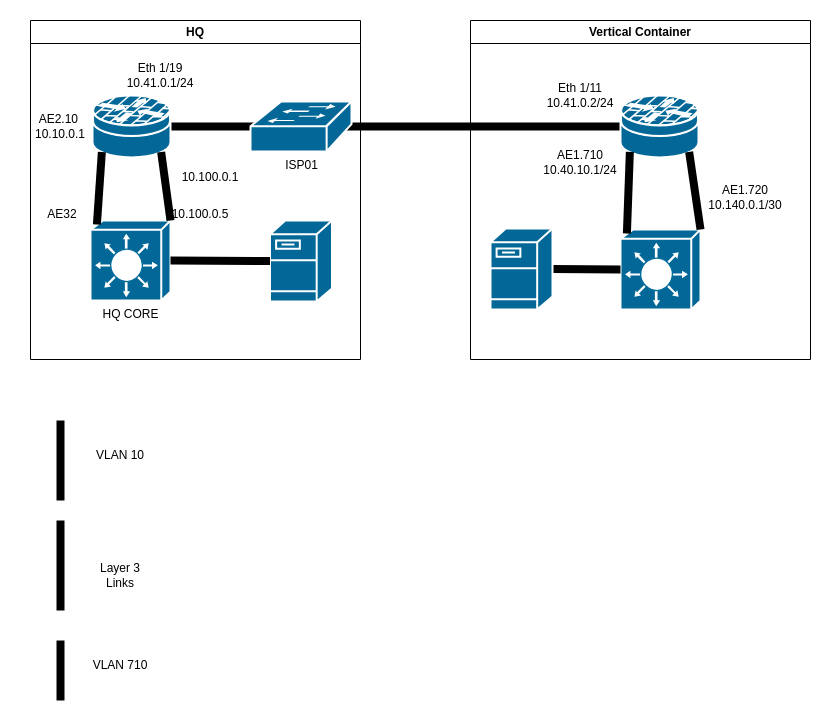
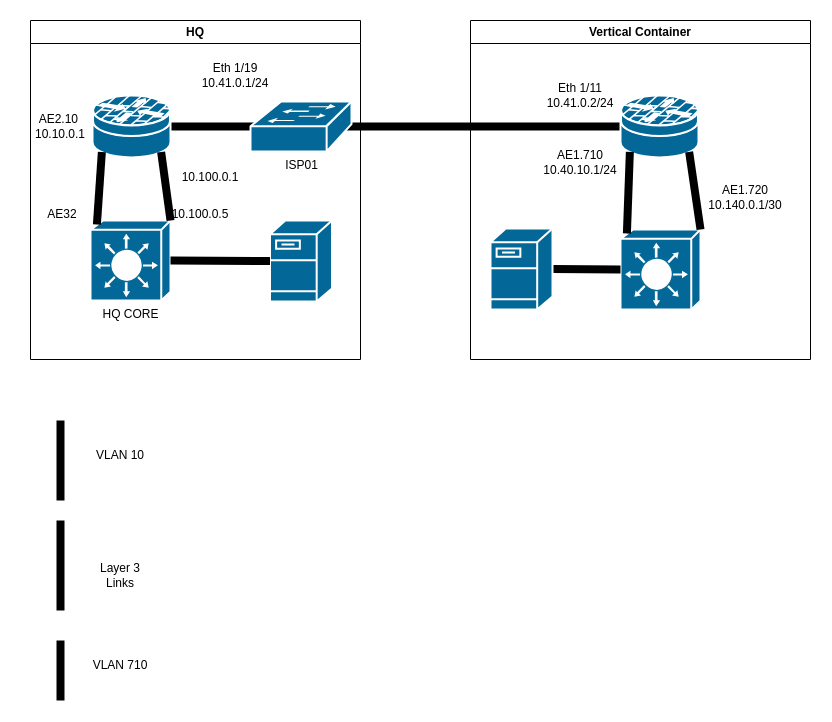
  <mxCell id="0" />
  <mxCell id="1" parent="0" />
  <mxCell id="2" value="" style="endArrow=none;html=1;rounded=0;entryX=1;entryY=0.5;entryDx=0;entryDy=0;exitX=0;exitY=0.5;exitDx=0;exitDy=0;exitPerimeter=0;entryPerimeter=0;strokeColor=light-dark(#000000,#6666FF);strokeWidth=8;" edge="1" parent="1" source="3" target="6"><mxGeometry width="50" height="50" relative="1" as="geometry"><mxPoint x="489" y="179" as="sourcePoint" /><mxPoint x="480" y="110" as="targetPoint" /></mxGeometry></mxCell>
  <mxCell id="3" value="" style="shape=mxgraph.cisco.security.router_firewall;sketch=0;html=1;pointerEvents=1;dashed=0;fillColor=#036897;strokeColor=#ffffff;strokeWidth=2;verticalLabelPosition=bottom;verticalAlign=top;align=center;outlineConnect=0;" parent="1" vertex="1"><mxGeometry x="620" y="95" width="78" height="62" as="geometry" /></mxCell>
  <mxCell id="4" value="HQ" style="swimlane;whiteSpace=wrap;html=1;" parent="1" vertex="1"><mxGeometry x="30" y="20" width="330" height="339" as="geometry" /></mxCell>
  <mxCell id="5" value="ISP01" style="shape=mxgraph.cisco.switches.workgroup_switch;sketch=0;html=1;pointerEvents=1;dashed=0;fillColor=#036897;strokeColor=#ffffff;strokeWidth=2;verticalLabelPosition=bottom;verticalAlign=top;align=center;outlineConnect=0;" parent="4" vertex="1"><mxGeometry x="220.0" y="81" width="101" height="50" as="geometry" /></mxCell>
  <mxCell id="6" value="" style="shape=mxgraph.cisco.security.router_firewall;sketch=0;html=1;pointerEvents=1;dashed=0;fillColor=#036897;strokeColor=#ffffff;strokeWidth=2;verticalLabelPosition=bottom;verticalAlign=top;align=center;outlineConnect=0;" parent="4" vertex="1"><mxGeometry x="62.0" y="75" width="78" height="62" as="geometry" /></mxCell>
  <mxCell id="7" value="HQ CORE&lt;div&gt;&lt;br&gt;&lt;/div&gt;" style="shape=mxgraph.cisco.switches.layer_3_switch;sketch=0;html=1;pointerEvents=1;dashed=0;fillColor=#036897;strokeColor=#ffffff;strokeWidth=2;verticalLabelPosition=bottom;verticalAlign=top;align=center;outlineConnect=0;" parent="4" vertex="1"><mxGeometry x="60" y="200" width="80" height="80" as="geometry" /></mxCell>
  <mxCell id="8" value="" style="endArrow=none;html=1;rounded=0;entryX=0.88;entryY=0.91;entryDx=0;entryDy=0;exitX=1;exitY=0;exitDx=0;exitDy=0;exitPerimeter=0;entryPerimeter=0;strokeColor=light-dark(#000000,#6666FF);strokeWidth=8;" edge="1" parent="4" source="7" target="6"><mxGeometry width="50" height="50" relative="1" as="geometry"><mxPoint x="372" y="269" as="sourcePoint" /><mxPoint x="422" y="219" as="targetPoint" /></mxGeometry></mxCell>
  <mxCell id="9" value="10.100.0.5" style="text;html=1;align=center;verticalAlign=middle;whiteSpace=wrap;rounded=0;" vertex="1" parent="4"><mxGeometry x="140" y="179" width="60" height="30" as="geometry" /></mxCell>
  <mxCell id="10" value="10.100.0.1" style="text;html=1;align=center;verticalAlign=middle;whiteSpace=wrap;rounded=0;" vertex="1" parent="4"><mxGeometry x="150" y="142" width="60" height="30" as="geometry" /></mxCell>
  <mxCell id="11" value="" style="endArrow=none;html=1;rounded=0;entryX=0.12;entryY=0.91;entryDx=0;entryDy=0;exitX=0.08;exitY=0.05;exitDx=0;exitDy=0;exitPerimeter=0;entryPerimeter=0;strokeColor=light-dark(#000000,#FFB366);strokeWidth=8;" edge="1" parent="4" source="7" target="6"><mxGeometry width="50" height="50" relative="1" as="geometry"><mxPoint x="62" y="209" as="sourcePoint" /><mxPoint x="61" y="140" as="targetPoint" /></mxGeometry></mxCell>
  <mxCell id="12" value="AE2.10&amp;nbsp;&lt;div&gt;10.10.0.1&lt;/div&gt;" style="text;html=1;align=center;verticalAlign=middle;whiteSpace=wrap;rounded=0;" vertex="1" parent="4"><mxGeometry x="-10" y="81" width="80" height="50" as="geometry" /></mxCell>
- <mxCell id="13" value="Eth 1/19&lt;div&gt;10.41.0.1/24&lt;/div&gt;" style="text;html=1;align=center;verticalAlign=middle;whiteSpace=wrap;rounded=0;" vertex="1" parent="4"><mxGeometry x="90" y="40" width="80" height="30" as="geometry" /></mxCell>
+ <mxCell id="13" value="Eth 1/19&lt;div&gt;10.41.0.1/24&lt;/div&gt;" style="text;html=1;align=center;verticalAlign=middle;whiteSpace=wrap;rounded=0;" vertex="1" parent="4"><mxGeometry x="165" y="40" width="80" height="30" as="geometry" /></mxCell>
  <mxCell id="14" value="AE32" style="text;html=1;align=center;verticalAlign=middle;whiteSpace=wrap;rounded=0;" vertex="1" parent="4"><mxGeometry x="2" y="179" width="60" height="30" as="geometry" /></mxCell>
  <mxCell id="15" value="" style="shape=mxgraph.cisco.servers.fileserver;sketch=0;html=1;pointerEvents=1;dashed=0;fillColor=#036897;strokeColor=#ffffff;strokeWidth=2;verticalLabelPosition=bottom;verticalAlign=top;align=center;outlineConnect=0;" vertex="1" parent="4"><mxGeometry x="239.5" y="200" width="62" height="81" as="geometry" /></mxCell>
  <mxCell id="16" value="" style="endArrow=none;html=1;rounded=0;entryX=0;entryY=0.5;entryDx=0;entryDy=0;exitX=1;exitY=0.5;exitDx=0;exitDy=0;exitPerimeter=0;entryPerimeter=0;strokeColor=light-dark(#000000,#FFB366);strokeWidth=8;" edge="1" parent="4" source="7" target="15"><mxGeometry width="50" height="50" relative="1" as="geometry"><mxPoint x="170" y="363" as="sourcePoint" /><mxPoint x="175" y="290" as="targetPoint" /></mxGeometry></mxCell>
  <mxCell id="17" value="" style="endArrow=none;html=1;rounded=0;entryX=0.12;entryY=0.91;entryDx=0;entryDy=0;entryPerimeter=0;strokeColor=light-dark(#000000,#FFB366);strokeWidth=8;" edge="1" parent="1"><mxGeometry width="50" height="50" relative="1" as="geometry"><mxPoint x="60" y="500" as="sourcePoint" /><mxPoint x="60" y="420" as="targetPoint" /></mxGeometry></mxCell>
  <mxCell id="18" value="VLAN 10" style="text;html=1;align=center;verticalAlign=middle;whiteSpace=wrap;rounded=0;" vertex="1" parent="1"><mxGeometry x="90" y="440" width="60" height="30" as="geometry" /></mxCell>
  <mxCell id="19" value="" style="endArrow=none;html=1;rounded=0;strokeColor=light-dark(#000000,#6666FF);strokeWidth=8;" edge="1" parent="1"><mxGeometry width="50" height="50" relative="1" as="geometry"><mxPoint x="60" y="610" as="sourcePoint" /><mxPoint x="60" y="520" as="targetPoint" /></mxGeometry></mxCell>
  <mxCell id="20" value="Layer 3 Links" style="text;html=1;align=center;verticalAlign=middle;whiteSpace=wrap;rounded=0;" vertex="1" parent="1"><mxGeometry x="90" y="560" width="60" height="30" as="geometry" /></mxCell>
  <mxCell id="21" value="Eth 1/11&lt;div&gt;10.41.0.2/24&lt;/div&gt;" style="text;html=1;align=center;verticalAlign=middle;whiteSpace=wrap;rounded=0;" vertex="1" parent="1"><mxGeometry x="540" y="70" width="80" height="50" as="geometry" /></mxCell>
  <mxCell id="22" value="Vertical Container" style="swimlane;whiteSpace=wrap;html=1;" vertex="1" parent="1"><mxGeometry x="470" y="20" width="340" height="339" as="geometry" /></mxCell>
  <mxCell id="23" value="" style="shape=mxgraph.cisco.switches.layer_3_switch;sketch=0;html=1;pointerEvents=1;dashed=0;fillColor=#036897;strokeColor=#ffffff;strokeWidth=2;verticalLabelPosition=bottom;verticalAlign=top;align=center;outlineConnect=0;" vertex="1" parent="22"><mxGeometry x="150" y="209" width="80" height="80" as="geometry" /></mxCell>
  <mxCell id="24" value="AE1.710&lt;div&gt;10.40.10.1/24&lt;/div&gt;" style="text;html=1;align=center;verticalAlign=middle;whiteSpace=wrap;rounded=0;" vertex="1" parent="22"><mxGeometry x="70" y="117" width="80" height="50" as="geometry" /></mxCell>
  <mxCell id="25" value="AE1.720&lt;div&gt;10.140.0.1/30&lt;/div&gt;" style="text;html=1;align=center;verticalAlign=middle;whiteSpace=wrap;rounded=0;" vertex="1" parent="22"><mxGeometry x="240" y="157" width="70" height="40" as="geometry" /></mxCell>
  <mxCell id="26" value="" style="endArrow=none;html=1;rounded=0;strokeColor=light-dark(#000000,#CC0000);strokeWidth=8;entryX=0;entryY=0.5;entryDx=0;entryDy=0;entryPerimeter=0;exitX=1;exitY=0.5;exitDx=0;exitDy=0;exitPerimeter=0;" edge="1" parent="22" source="27" target="23"><mxGeometry width="50" height="50" relative="1" as="geometry"><mxPoint x="100" y="250" as="sourcePoint" /><mxPoint x="70" y="269" as="targetPoint" /></mxGeometry></mxCell>
  <mxCell id="27" value="" style="shape=mxgraph.cisco.servers.fileserver;sketch=0;html=1;pointerEvents=1;dashed=0;fillColor=#036897;strokeColor=#ffffff;strokeWidth=2;verticalLabelPosition=bottom;verticalAlign=top;align=center;outlineConnect=0;" vertex="1" parent="22"><mxGeometry x="20" y="208" width="62" height="81" as="geometry" /></mxCell>
  <mxCell id="28" value="" style="endArrow=none;html=1;rounded=0;exitX=1;exitY=0.5;exitDx=0;exitDy=0;exitPerimeter=0;strokeColor=light-dark(#000000,#CC0000);strokeWidth=8;" edge="1" parent="1"><mxGeometry width="50" height="50" relative="1" as="geometry"><mxPoint x="60" y="640" as="sourcePoint" /><mxPoint x="60" y="700" as="targetPoint" /></mxGeometry></mxCell>
  <mxCell id="29" value="VLAN 710" style="text;html=1;align=center;verticalAlign=middle;whiteSpace=wrap;rounded=0;" vertex="1" parent="1"><mxGeometry x="90" y="650" width="60" height="30" as="geometry" /></mxCell>
  <mxCell id="30" value="" style="endArrow=none;html=1;rounded=0;exitX=0.12;exitY=0.91;exitDx=0;exitDy=0;exitPerimeter=0;strokeColor=light-dark(#000000,#CC0000);strokeWidth=8;entryX=0.08;entryY=0.05;entryDx=0;entryDy=0;entryPerimeter=0;" edge="1" parent="1" source="3" target="23"><mxGeometry width="50" height="50" relative="1" as="geometry"><mxPoint x="610" y="159.5" as="sourcePoint" /><mxPoint x="610" y="219.5" as="targetPoint" /></mxGeometry></mxCell>
  <mxCell id="31" value="" style="endArrow=none;html=1;rounded=0;strokeColor=light-dark(#000000,#6666FF);strokeWidth=8;entryX=0.88;entryY=0.91;entryDx=0;entryDy=0;entryPerimeter=0;exitX=1;exitY=0;exitDx=0;exitDy=0;exitPerimeter=0;" edge="1" parent="1" source="23" target="3"><mxGeometry width="50" height="50" relative="1" as="geometry"><mxPoint x="760" y="460" as="sourcePoint" /><mxPoint x="760" y="370" as="targetPoint" /></mxGeometry></mxCell>
